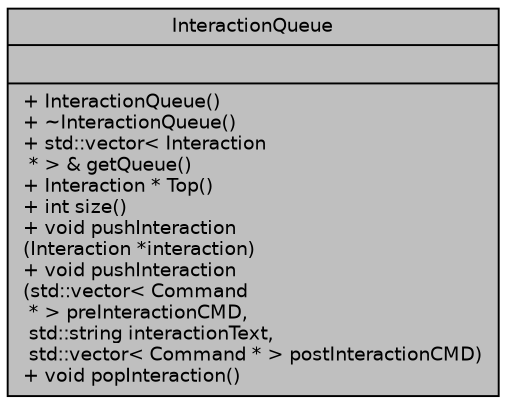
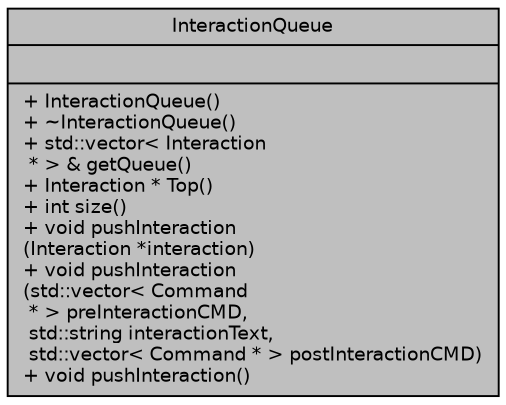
  digraph {
-   n1 [color=black fillcolor=grey75 fontcolor=black fontname=Helvetica fontsize=10 height=0.2 label="{InteractionQueue\n||+  InteractionQueue()\l+  ~InteractionQueue()\l+ std::vector\< Interaction\l * \> & getQueue()\l+ Interaction * Top()\l+ int size()\l+ void pushInteraction\l(Interaction *interaction)\l+ void pushInteraction\l(std::vector\< Command\l * \> preInteractionCMD,\l std::string interactionText,\l std::vector\< Command * \> postInteractionCMD)\l+ void popInteraction()\l}" shape=record style=filled width=0.4]
+   n1 [color=black fillcolor=grey75 fontcolor=black fontname=Helvetica fontsize=10 height=0.2 label="{InteractionQueue\n||+  InteractionQueue()\l+  ~InteractionQueue()\l+ std::vector\< Interaction\l * \> & getQueue()\l+ Interaction * Top()\l+ int size()\l+ void pushInteraction\l(Interaction *interaction)\l+ void pushInteraction\l(std::vector\< Command\l * \> preInteractionCMD,\l std::string interactionText,\l std::vector\< Command * \> postInteractionCMD)\l+ void pushInteraction()\l}" shape=record style=filled width=0.4]
  }
